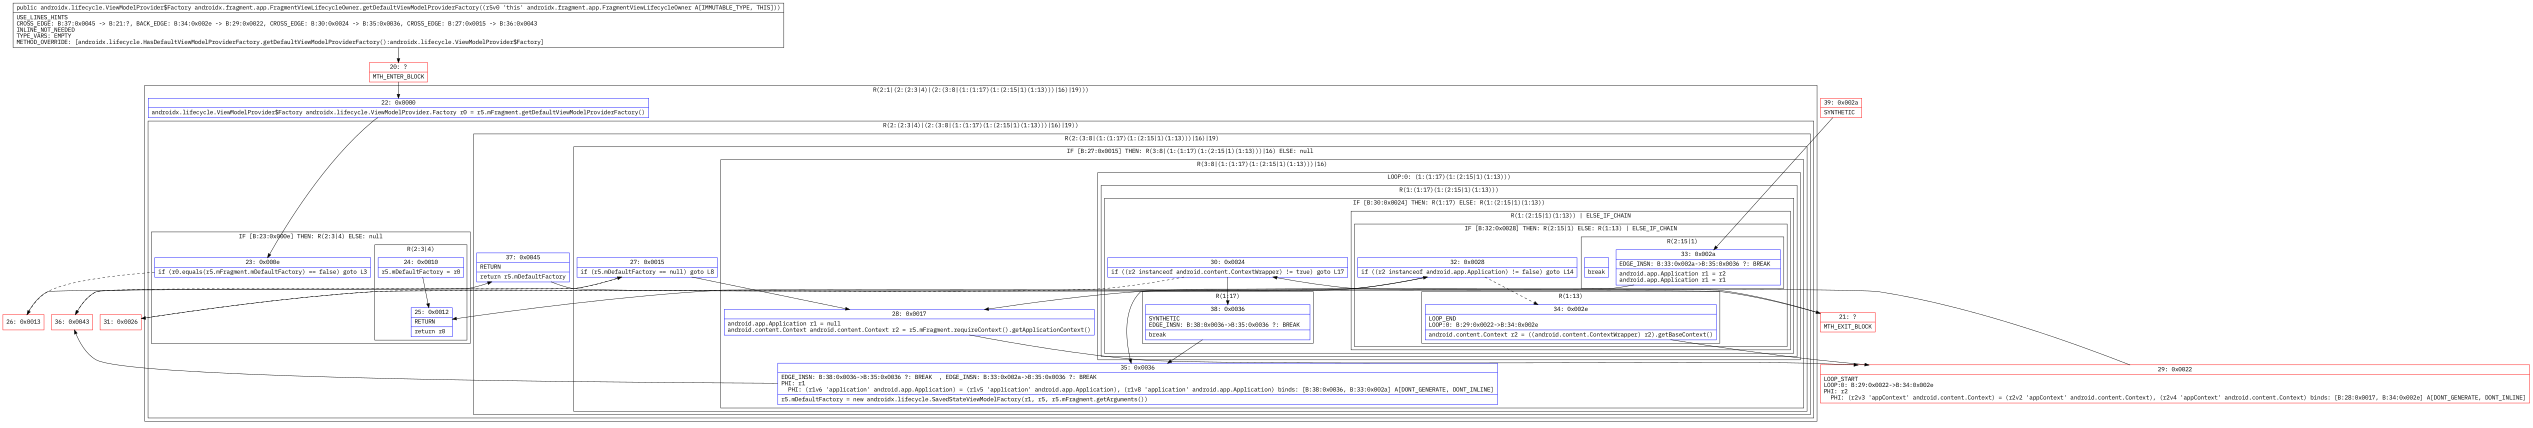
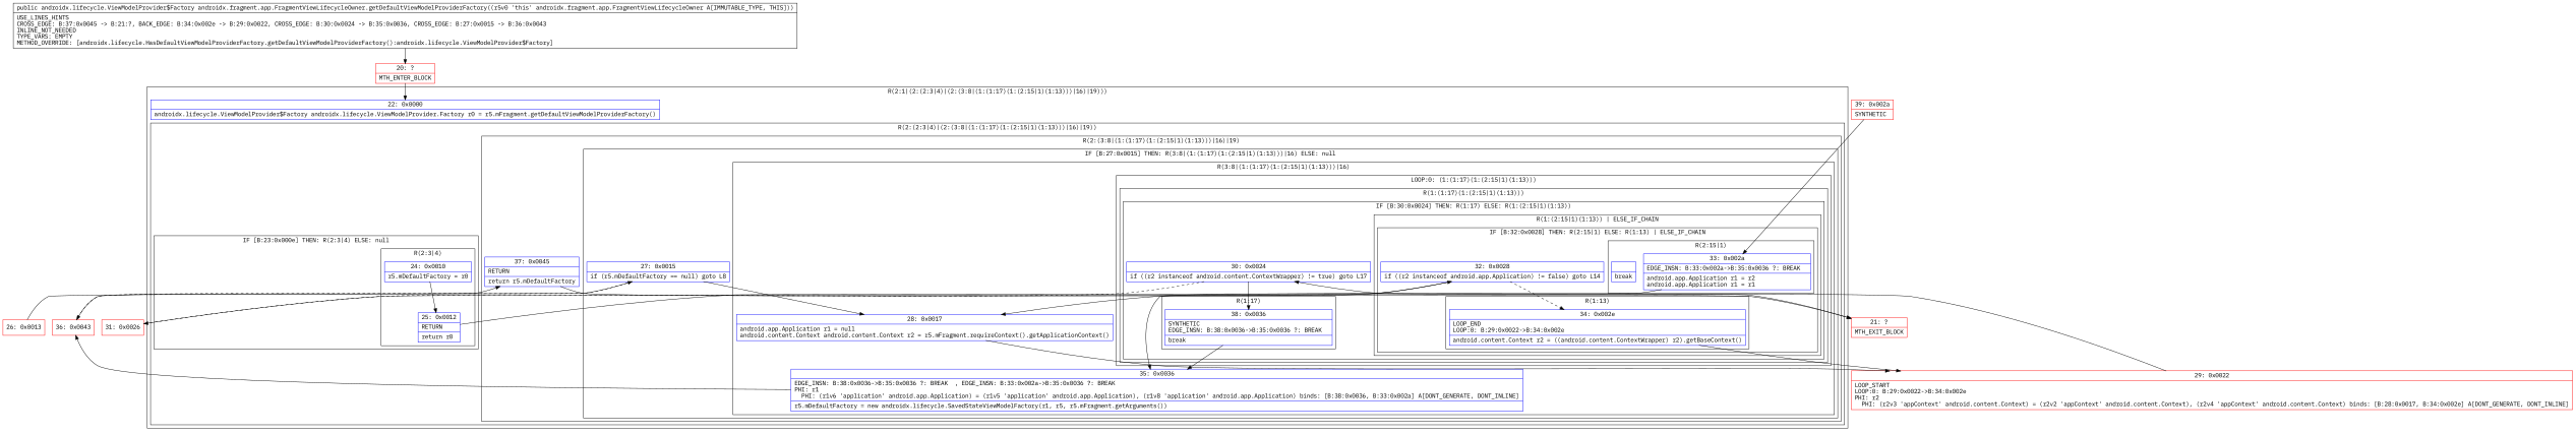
  digraph {
    fontname="IBM Plex Mono"
    node [color=blue fontname="IBM Plex Mono" shape=record]
    edge [fontname="IBM Plex Mono"]
    n1 [label="{24\:\ 0x0010|r5.mDefaultFactory = r0\l}"]
    n2 [label="{25\:\ 0x0012|RETURN\l|return r0\l}"]
-   n3 [label="{23\:\ 0x000e|if (r0.equals(r5.mFragment.mDefaultFactory) == false) goto L3\l}"]
    n4 [label="{38\:\ 0x0036|SYNTHETIC\lEDGE_INSN: B:38:0x0036\-\>B:35:0x0036 ?: BREAK  \l|break\l}"]
    n5 [label="{33\:\ 0x002a|EDGE_INSN: B:33:0x002a\-\>B:35:0x0036 ?: BREAK  \l|android.app.Application r1 = r2\landroid.app.Application r1 = r1\l}"]
    n6 [label="{|break\l}"]
    n7 [label="{34\:\ 0x002e|LOOP_END\lLOOP:0: B:29:0x0022\-\>B:34:0x002e\l|android.content.Context r2 = ((android.content.ContextWrapper) r2).getBaseContext()\l}"]
    n8 [label="{32\:\ 0x0028|if ((r2 instanceof android.app.Application) != false) goto L14\l}"]
    n9 [label="{30\:\ 0x0024|if ((r2 instanceof android.content.ContextWrapper) != true) goto L17\l}"]
    n10 [label="{28\:\ 0x0017|android.app.Application r1 = null\landroid.content.Context android.content.Context r2 = r5.mFragment.requireContext().getApplicationContext()\l}"]
    n11 [label="{35\:\ 0x0036|EDGE_INSN: B:38:0x0036\-\>B:35:0x0036 ?: BREAK  , EDGE_INSN: B:33:0x002a\-\>B:35:0x0036 ?: BREAK  \lPHI: r1 \l  PHI: (r1v6 'application' android.app.Application) = (r1v5 'application' android.app.Application), (r1v8 'application' android.app.Application) binds: [B:38:0x0036, B:33:0x002a] A[DONT_GENERATE, DONT_INLINE]\l|r5.mDefaultFactory = new androidx.lifecycle.SavedStateViewModelFactory(r1, r5, r5.mFragment.getArguments())\l}"]
    n12 [label="{27\:\ 0x0015|if (r5.mDefaultFactory == null) goto L8\l}"]
    n13 [label="{37\:\ 0x0045|RETURN\l|return r5.mDefaultFactory\l}"]
    n14 [label="{22\:\ 0x0000|androidx.lifecycle.ViewModelProvider$Factory androidx.lifecycle.ViewModelProvider.Factory r0 = r5.mFragment.getDefaultViewModelProviderFactory()\l}"]
    n15 [color=red label="{21\:\ ?|MTH_EXIT_BLOCK\l}"]
    n16 [color=red label="{26\:\ 0x0013}"]
    n17 [color=red label="{29\:\ 0x0022|LOOP_START\lLOOP:0: B:29:0x0022\-\>B:34:0x002e\lPHI: r2 \l  PHI: (r2v3 'appContext' android.content.Context) = (r2v2 'appContext' android.content.Context), (r2v4 'appContext' android.content.Context) binds: [B:28:0x0017, B:34:0x002e] A[DONT_GENERATE, DONT_INLINE]\l}"]
    n18 [color=red label="{31\:\ 0x0026}"]
    n19 [color=red label="{36\:\ 0x0043}"]
    n20 [color=red label="{39\:\ 0x002a|SYNTHETIC\l}"]
    n21 [color=red label="{20\:\ ?|MTH_ENTER_BLOCK\l}"]
    n22 [label="{public androidx.lifecycle.ViewModelProvider$Factory androidx.fragment.app.FragmentViewLifecycleOwner.getDefaultViewModelProviderFactory((r5v0 'this' androidx.fragment.app.FragmentViewLifecycleOwner A[IMMUTABLE_TYPE, THIS]))  | USE_LINES_HINTS\lCROSS_EDGE: B:37:0x0045 \-\> B:21:?, BACK_EDGE: B:34:0x002e \-\> B:29:0x0022, CROSS_EDGE: B:30:0x0024 \-\> B:35:0x0036, CROSS_EDGE: B:27:0x0015 \-\> B:36:0x0043\lINLINE_NOT_NEEDED\lTYPE_VARS: EMPTY\lMETHOD_OVERRIDE: [androidx.lifecycle.HasDefaultViewModelProviderFactory.getDefaultViewModelProviderFactory():androidx.lifecycle.ViewModelProvider$Factory]\l}" color=""]
    subgraph cluster_1 {
      label="R(2:1|(2:(2:3|4)|(2:(3:8|(1:(1:17)(1:(2:15|1)(1:13)))|16)|19)))"
      n14
      subgraph cluster_2 {
        label="R(2:(2:3|4)|(2:(3:8|(1:(1:17)(1:(2:15|1)(1:13)))|16)|19))"
        subgraph cluster_3 {
          label="IF [B:23:0x000e] THEN: R(2:3|4) ELSE: null"
-         n3
          subgraph cluster_4 {
            label="R(2:3|4)"
            n1
            n2
          }
        }
        subgraph cluster_5 {
          label="R(2:(3:8|(1:(1:17)(1:(2:15|1)(1:13)))|16)|19)"
          n13
          subgraph cluster_6 {
            label="IF [B:27:0x0015] THEN: R(3:8|(1:(1:17)(1:(2:15|1)(1:13)))|16) ELSE: null"
            n12
            subgraph cluster_7 {
              label="R(3:8|(1:(1:17)(1:(2:15|1)(1:13)))|16)"
              n10
              n11
              subgraph cluster_8 {
                label="LOOP:0: (1:(1:17)(1:(2:15|1)(1:13)))"
                subgraph cluster_9 {
                  label="R(1:(1:17)(1:(2:15|1)(1:13)))"
                  subgraph cluster_10 {
                    label="IF [B:30:0x0024] THEN: R(1:17) ELSE: R(1:(2:15|1)(1:13))"
                    n9
                    subgraph cluster_11 {
                      label="R(1:17)"
                      n4
                    }
                    subgraph cluster_12 {
                      label="R(1:(2:15|1)(1:13)) | ELSE_IF_CHAIN\l"
                      subgraph cluster_13 {
                        label="IF [B:32:0x0028] THEN: R(2:15|1) ELSE: R(1:13) | ELSE_IF_CHAIN\l"
                        n8
                        subgraph cluster_14 {
                          label="R(2:15|1)"
                          n5
                          n6
                        }
                        subgraph cluster_15 {
                          label="R(1:13)"
                          n7
                        }
                      }
                    }
                  }
                }
              }
            }
          }
        }
      }
    }
    n1 -> n2
-   n15 -> n2
-   n3 -> n16 [style=dashed]
+   n2 -> n15
    n4 -> n11
    n5 -> n11
    n7 -> n17
    n8 -> n7 [style=dashed]
    n8 -> n10
    n9 -> n4
    n9 -> n18 [style=dashed]
    n10 -> n17
    n11 -> n19
    n12 -> n10
    n12 -> n19 [style=dashed]
    n13 -> n15
-   n14 -> n3
    n16 -> n12
    n17 -> n9
    n18 -> n8
    n19 -> n13
    n20 -> n5
    n21 -> n14
    n22 -> n21
  }
